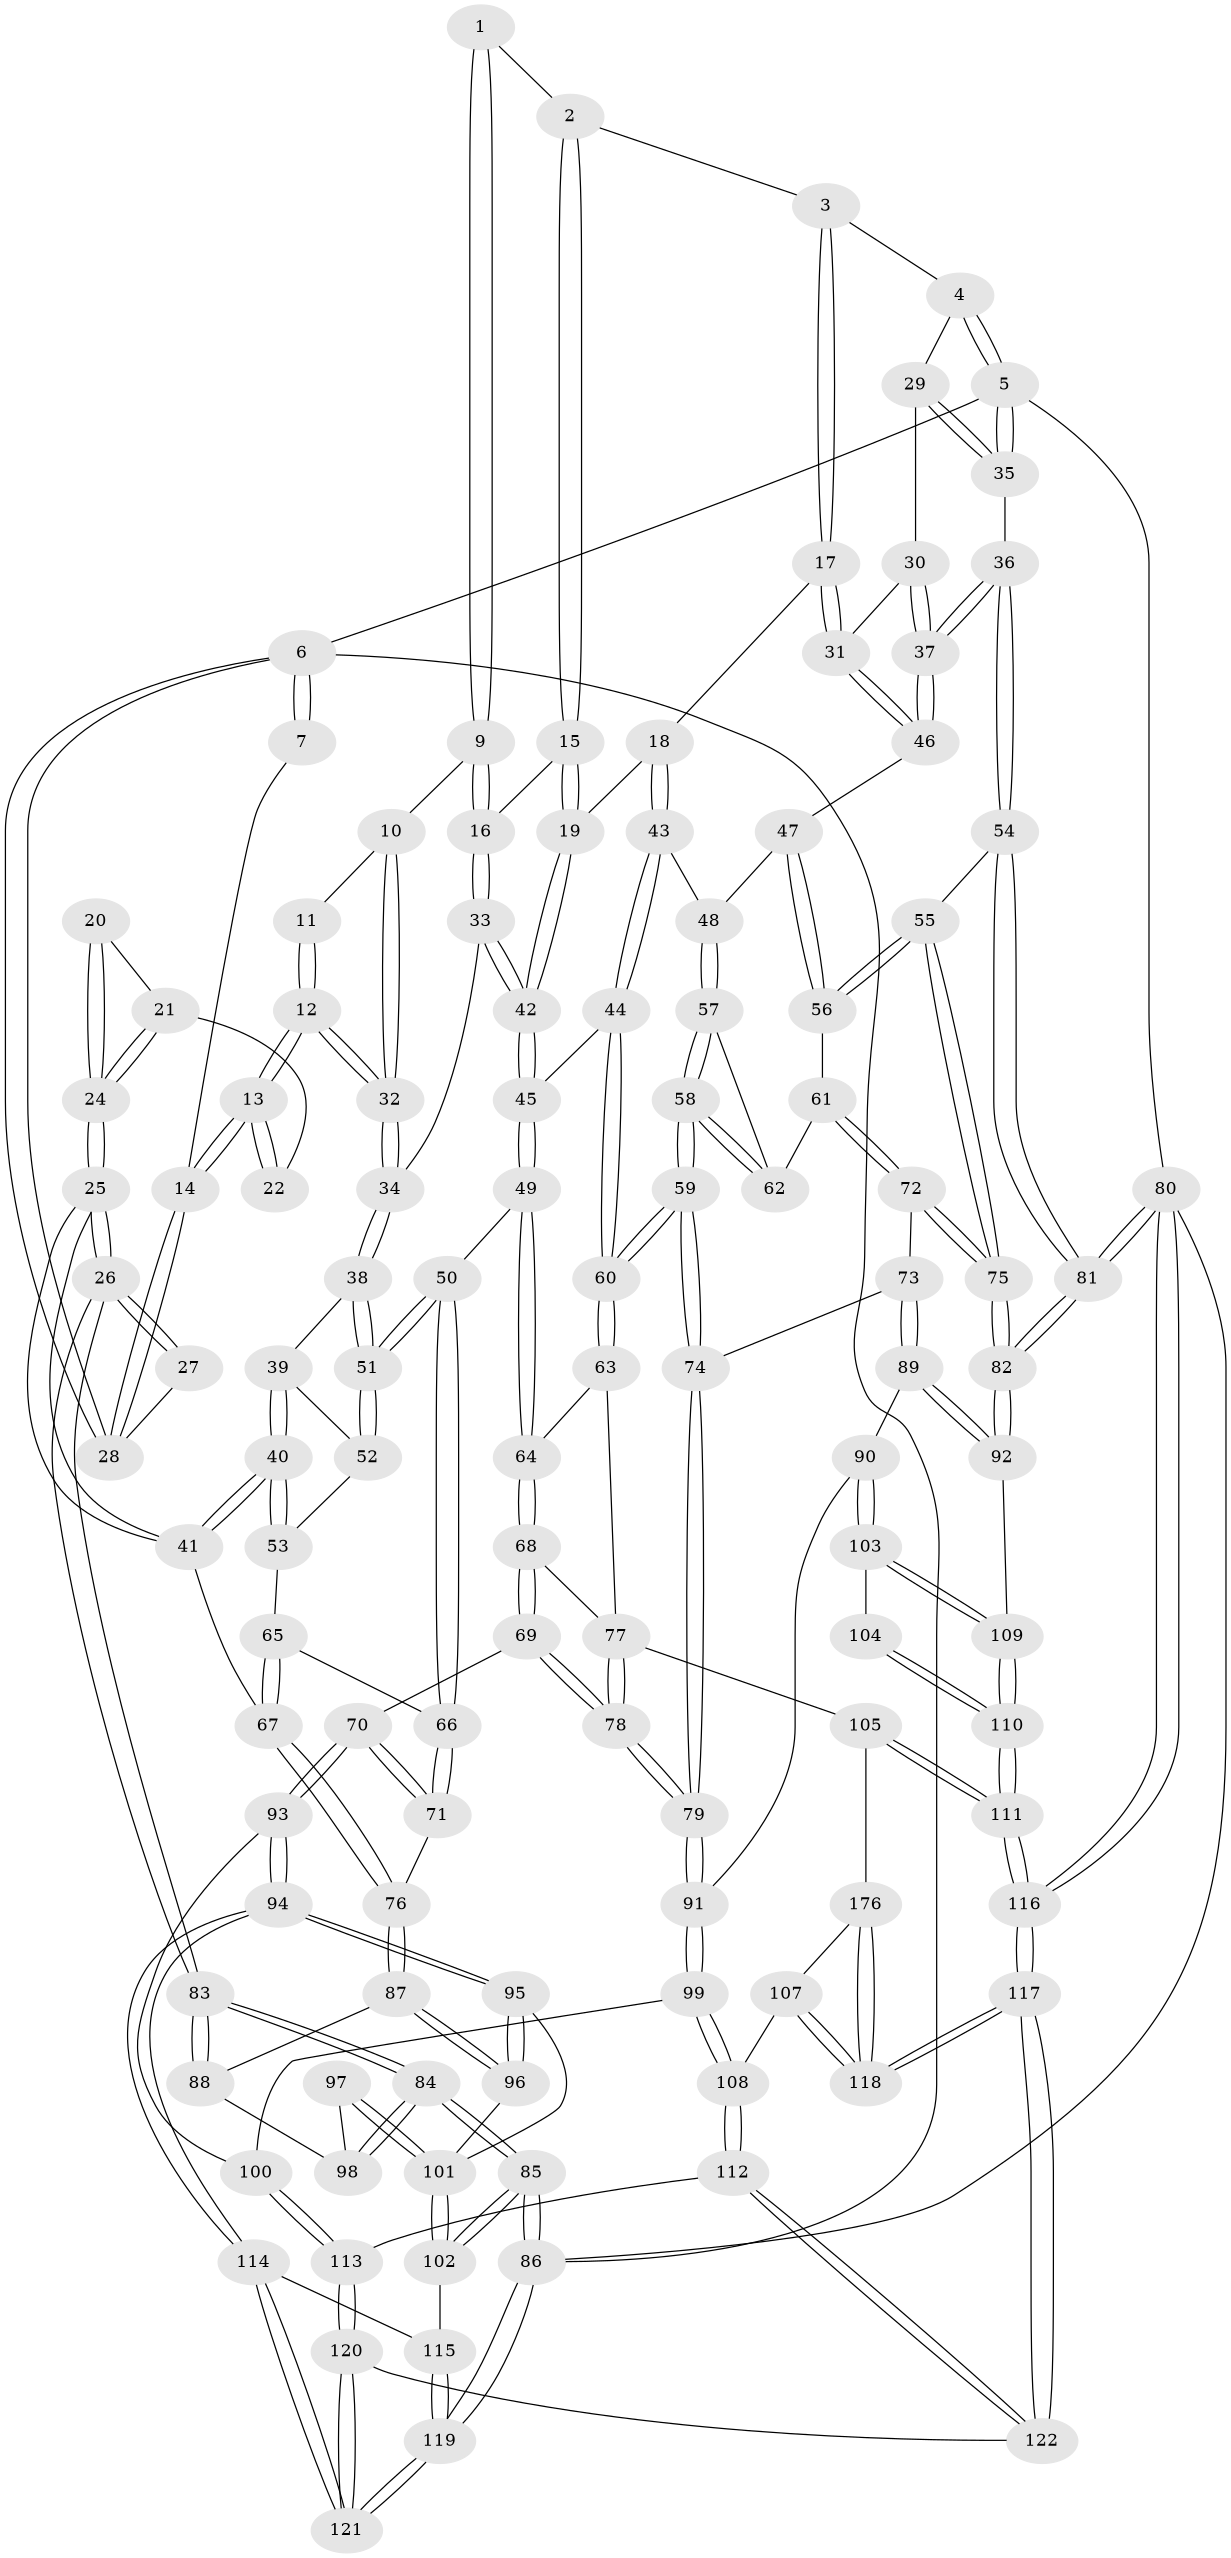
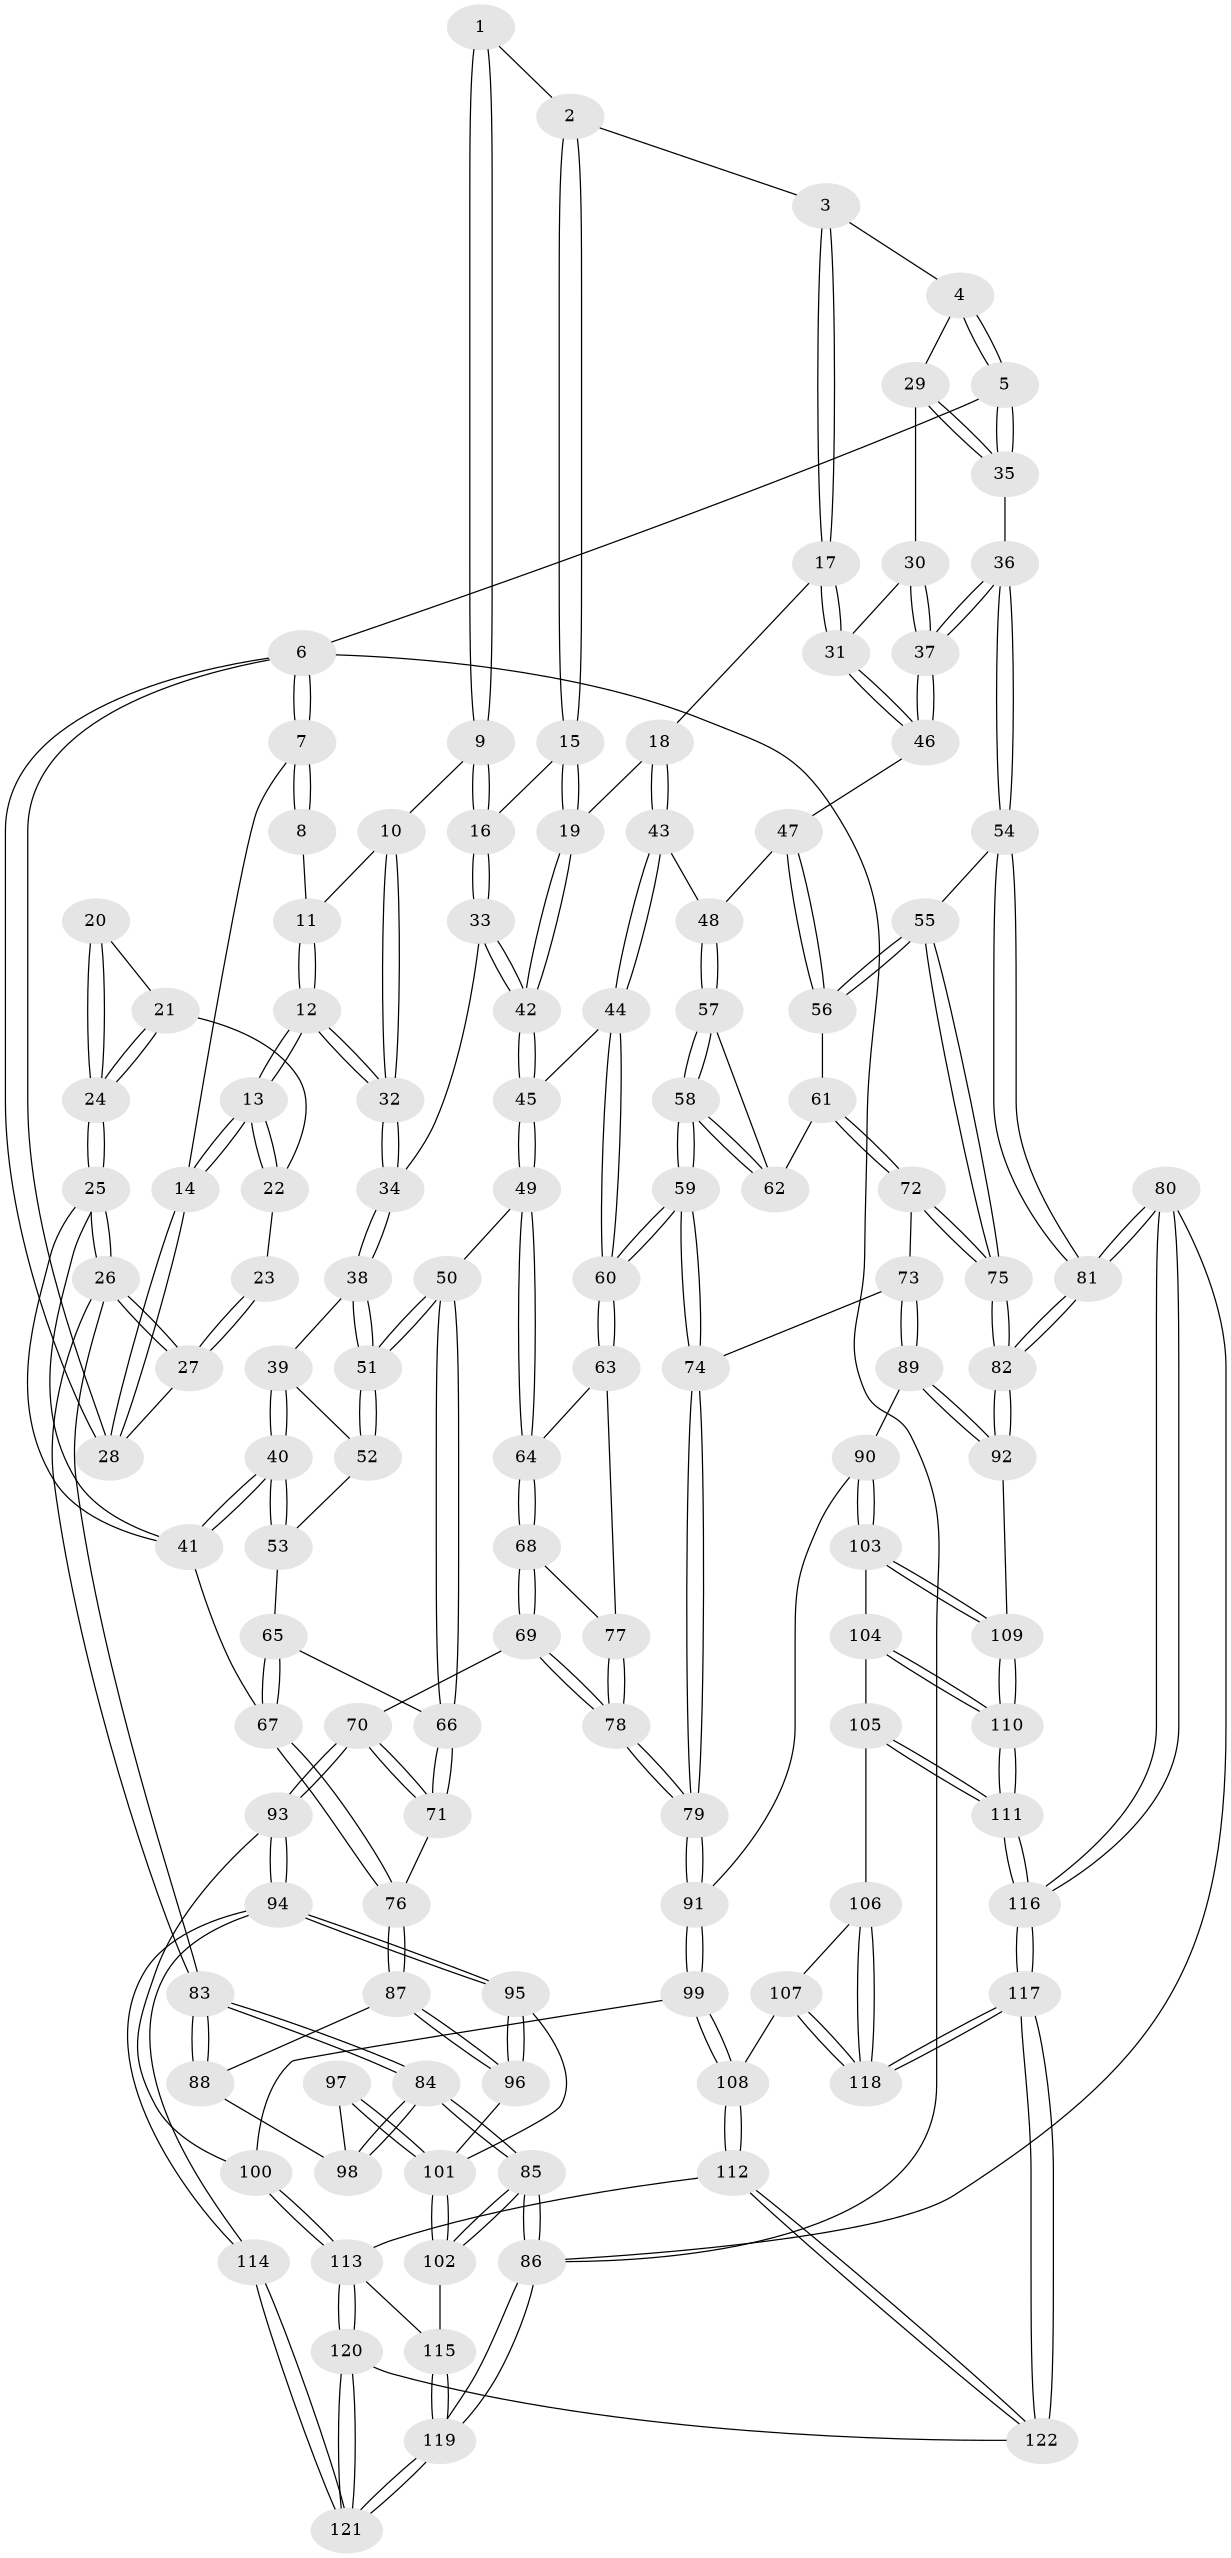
  graph {
    node [color=gray90 style=filled]
    1
    2
    9
    3
    15
    10
    16
    4
    17
    19
    5
    29
    18
    31
    6
    35
    80
    30
    7
    28
    86
    36
    81
    116
+   8
    14
    119
    11
    12
    32
    33
    34
    13
    22
+   23
    42
    43
    46
    44
    48
    45
    20
    21
    24
    25
    27
    26
    41
    83
    67
    84
    88
    37
    47
    38
    39
    51
    54
    55
    40
    52
    53
    65
    76
    49
    60
    57
    63
    50
    64
    56
    61
    58
    62
    66
    68
    71
    75
    82
    72
    59
    74
    79
    77
    73
    78
    69
    87
    70
    93
    94
    100
    89
    92
    90
    91
    96
    99
    117
    109
    85
    98
    102
    115
    121
    101
    103
    104
    108
    110
    95
    114
    113
    97
    112
    120
    105
-   106 [label=176]
+   106
    111
    107
    118
    122
    1 -- 2
    1 -- 9
    1 -- 9
    2 -- 3
    2 -- 15
    2 -- 15
    9 -- 10
    9 -- 16
    9 -- 16
    3 -- 4
    3 -- 17
    3 -- 17
    15 -- 16
    15 -- 19
    15 -- 19
    10 -- 11
    10 -- 32
    10 -- 32
    16 -- 33
    16 -- 33
    4 -- 5
    4 -- 5
    4 -- 29
    17 -- 18
    17 -- 31
    17 -- 31
    19 -- 42
    19 -- 42
    5 -- 6
    5 -- 35
    5 -- 35
-   5 -- 80
    29 -- 35
    29 -- 35
    29 -- 30
    18 -- 19
    18 -- 43
    18 -- 43
    31 -- 46
    31 -- 46
    6 -- 7
    6 -- 7
    6 -- 28
    6 -- 28
    6 -- 86
    35 -- 36
    80 -- 86
    80 -- 81
    80 -- 81
    80 -- 116
    80 -- 116
    30 -- 31
    30 -- 37
    30 -- 37
+   7 -- 8
+   7 -- 8
    7 -- 14
    86 -- 119
    86 -- 119
    36 -- 37
    36 -- 37
    36 -- 54
    36 -- 54
    81 -- 82
    81 -- 82
    116 -- 117
    116 -- 117
+   8 -- 11
    14 -- 28
    14 -- 28
    119 -- 121
    119 -- 121
    11 -- 12
    11 -- 12
    12 -- 32
    12 -- 32
    12 -- 13
    12 -- 13
    32 -- 34
    32 -- 34
    33 -- 34
    33 -- 42
    33 -- 42
    34 -- 38
    34 -- 38
    13 -- 14
    13 -- 14
    13 -- 22
    13 -- 22
+   22 -- 23
+   23 -- 27
+   23 -- 27
    42 -- 45
    42 -- 45
    43 -- 44
    43 -- 44
    43 -- 48
    46 -- 47
    44 -- 45
    44 -- 60
    44 -- 60
    48 -- 57
    48 -- 57
    45 -- 49
    45 -- 49
    20 -- 21
    20 -- 24
    20 -- 24
    21 -- 22
    21 -- 24
    21 -- 24
    24 -- 25
    24 -- 25
    25 -- 26
    25 -- 26
    25 -- 41
    25 -- 41
    27 -- 28
    26 -- 27
    26 -- 27
    26 -- 83
    26 -- 83
    41 -- 67
    83 -- 84
    83 -- 84
    83 -- 88
    83 -- 88
    67 -- 76
    67 -- 76
    84 -- 85
    84 -- 85
    84 -- 98
    84 -- 98
    88 -- 98
    37 -- 46
    37 -- 46
    47 -- 48
    47 -- 56
    47 -- 56
    38 -- 39
    38 -- 51
    38 -- 51
    39 -- 40
    39 -- 40
    39 -- 52
    51 -- 52
    51 -- 52
    54 -- 81
    54 -- 81
    54 -- 55
    55 -- 56
    55 -- 56
    55 -- 75
    55 -- 75
    40 -- 41
    40 -- 41
    40 -- 53
    40 -- 53
    52 -- 53
    53 -- 65
    65 -- 67
    65 -- 67
    65 -- 66
    76 -- 87
    76 -- 87
    49 -- 50
    49 -- 64
    49 -- 64
    60 -- 63
    60 -- 63
    57 -- 58
    57 -- 58
    57 -- 62
    63 -- 64
    63 -- 77
    50 -- 51
    50 -- 51
    50 -- 66
    50 -- 66
    64 -- 68
    64 -- 68
    56 -- 61
    61 -- 62
    61 -- 72
    61 -- 72
    58 -- 62
    58 -- 62
    58 -- 59
    58 -- 59
    66 -- 71
    66 -- 71
    68 -- 77
    68 -- 69
    68 -- 69
    71 -- 76
    75 -- 82
    75 -- 82
    82 -- 92
    82 -- 92
    72 -- 75
    72 -- 75
    72 -- 73
    59 -- 60
    59 -- 60
    59 -- 74
    59 -- 74
    74 -- 79
    74 -- 79
    79 -- 91
    79 -- 91
    77 -- 78
    77 -- 78
    73 -- 74
    73 -- 89
    73 -- 89
    78 -- 79
    78 -- 79
    69 -- 78
    69 -- 78
    69 -- 70
    87 -- 88
    87 -- 96
    87 -- 96
    70 -- 71
    70 -- 71
    70 -- 93
    70 -- 93
    93 -- 94
    93 -- 94
    93 -- 100
    94 -- 95
    94 -- 95
    94 -- 114
    94 -- 114
    100 -- 113
    100 -- 113
    89 -- 92
    89 -- 92
    89 -- 90
    92 -- 109
    90 -- 91
    90 -- 103
    90 -- 103
    91 -- 99
    91 -- 99
    96 -- 101
    99 -- 100
    99 -- 108
    99 -- 108
    117 -- 118
    117 -- 118
    117 -- 122
    117 -- 122
    109 -- 110
    109 -- 110
    85 -- 86
    85 -- 86
    85 -- 102
    85 -- 102
    102 -- 115
    115 -- 119
    115 -- 119
    101 -- 102
    101 -- 102
    103 -- 109
    103 -- 109
    103 -- 104
    104 -- 110
    104 -- 110
-   77 -- 105
+   104 -- 105
    108 -- 112
    108 -- 112
    110 -- 111
    110 -- 111
    95 -- 96
    95 -- 96
    95 -- 101
-   114 -- 115
+   113 -- 115
    114 -- 121
    114 -- 121
    113 -- 120
    113 -- 120
    97 -- 98
    97 -- 101
    97 -- 101
    112 -- 113
    112 -- 122
    112 -- 122
    120 -- 121
    120 -- 121
    120 -- 122
    105 -- 106
    105 -- 111
    105 -- 111
    106 -- 107
    106 -- 118
    106 -- 118
    111 -- 116
    111 -- 116
    107 -- 108
    107 -- 118
    107 -- 118
  }
